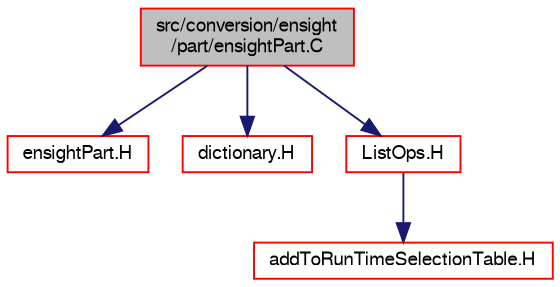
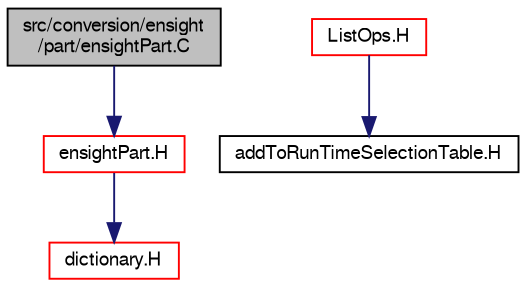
  digraph {
    node [color=red fontname=FreeSans fontsize=10 shape=record]
    edge [color=midnightblue fontname=FreeSans fontsize=10 labelfontname=FreeSans labelfontsize=10 style=solid]
-   n1 [fillcolor=grey75 fontcolor=black height=0.2 label="src/conversion/ensight\l/part/ensightPart.C" style=filled width=0.4]
+   n1 [color=black fillcolor=grey75 fontcolor=black height=0.2 label="src/conversion/ensight\l/part/ensightPart.C" style=filled width=0.4]
    n2 [height=0.2 label="ensightPart.H" width=0.4]
    n3 [height=0.2 label="dictionary.H" width=0.4]
    n4 [height=0.2 label="ListOps.H" width=0.4]
-   n5 [height=0.2 label="addToRunTimeSelectionTable.H" width=0.4]
+   n5 [color=black height=0.2 label="addToRunTimeSelectionTable.H" width=0.4]
    n1 -> n2
-   n1 -> n3
-   n1 -> n4
+   n2 -> n3
    n4 -> n5
  }
